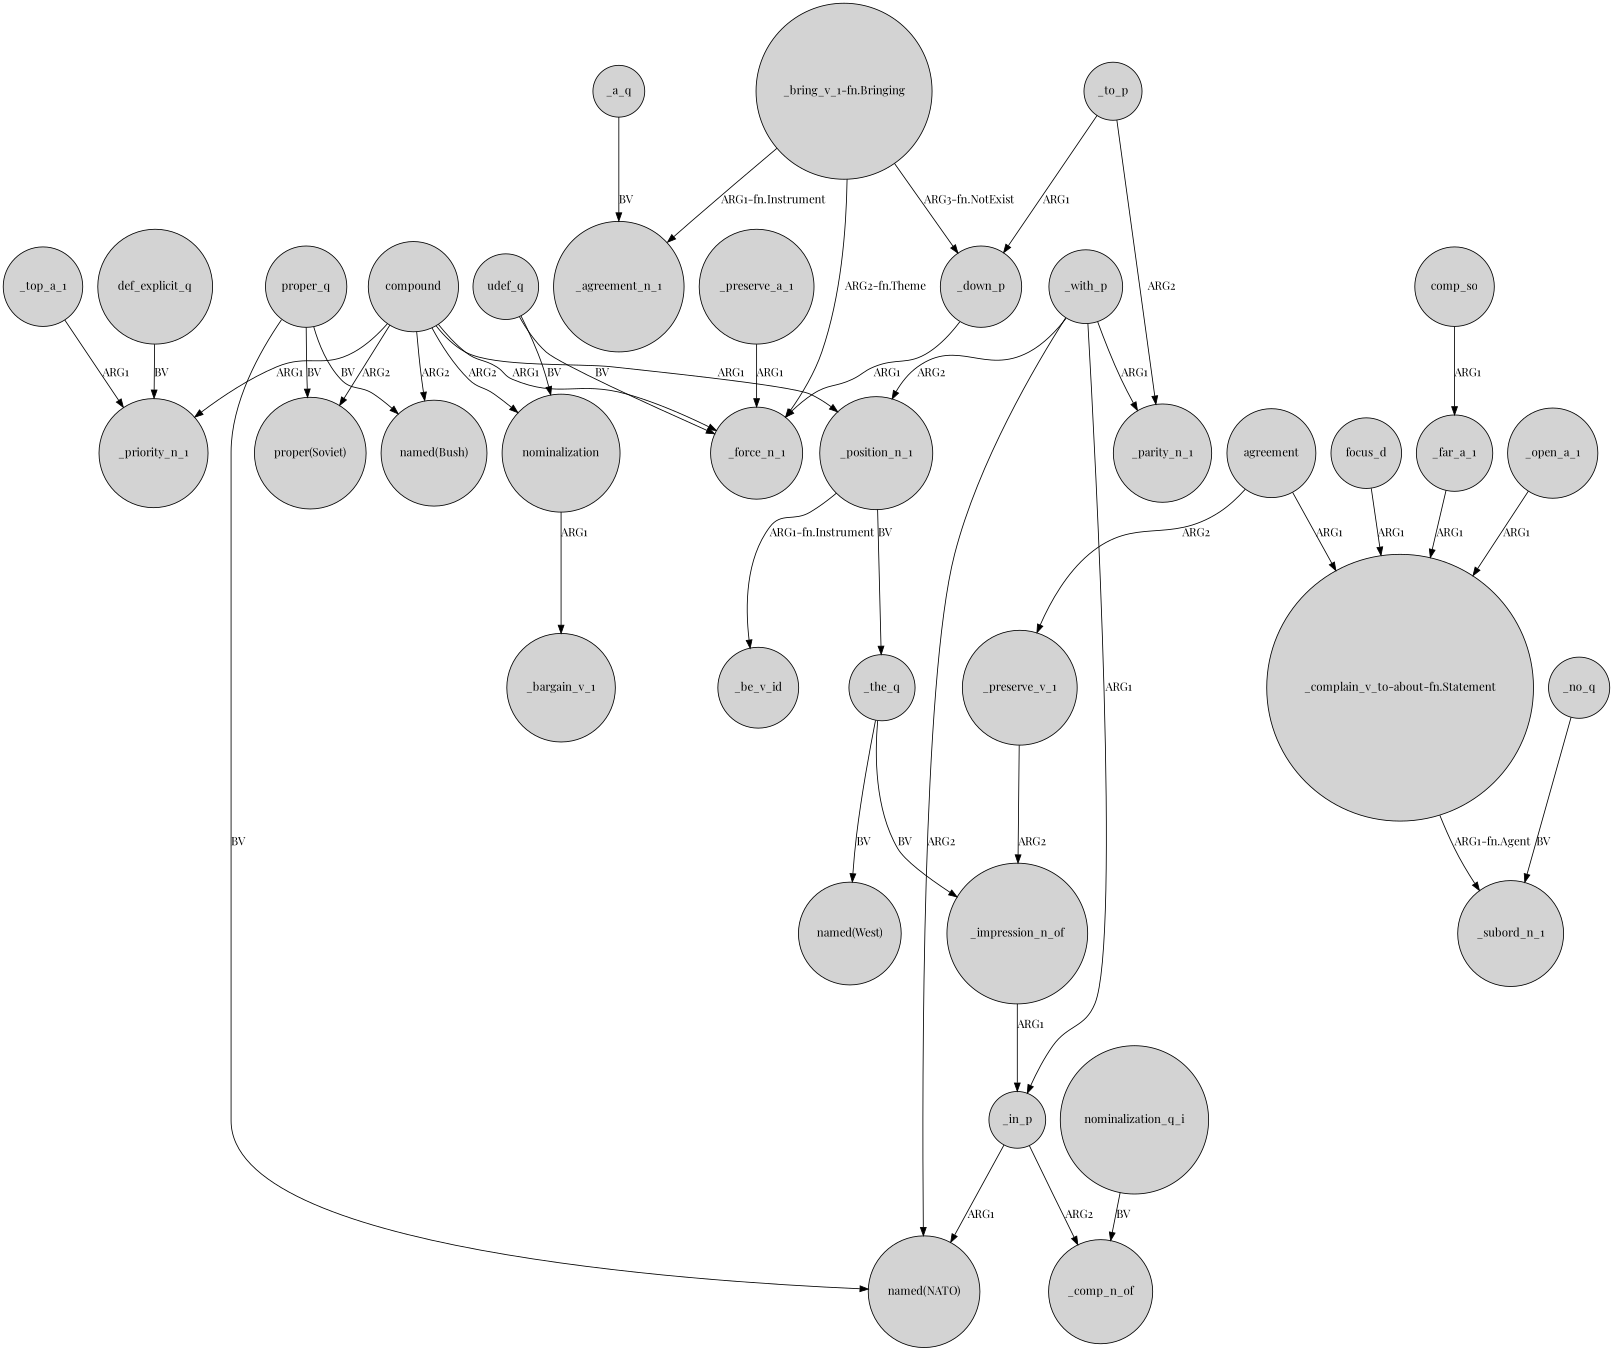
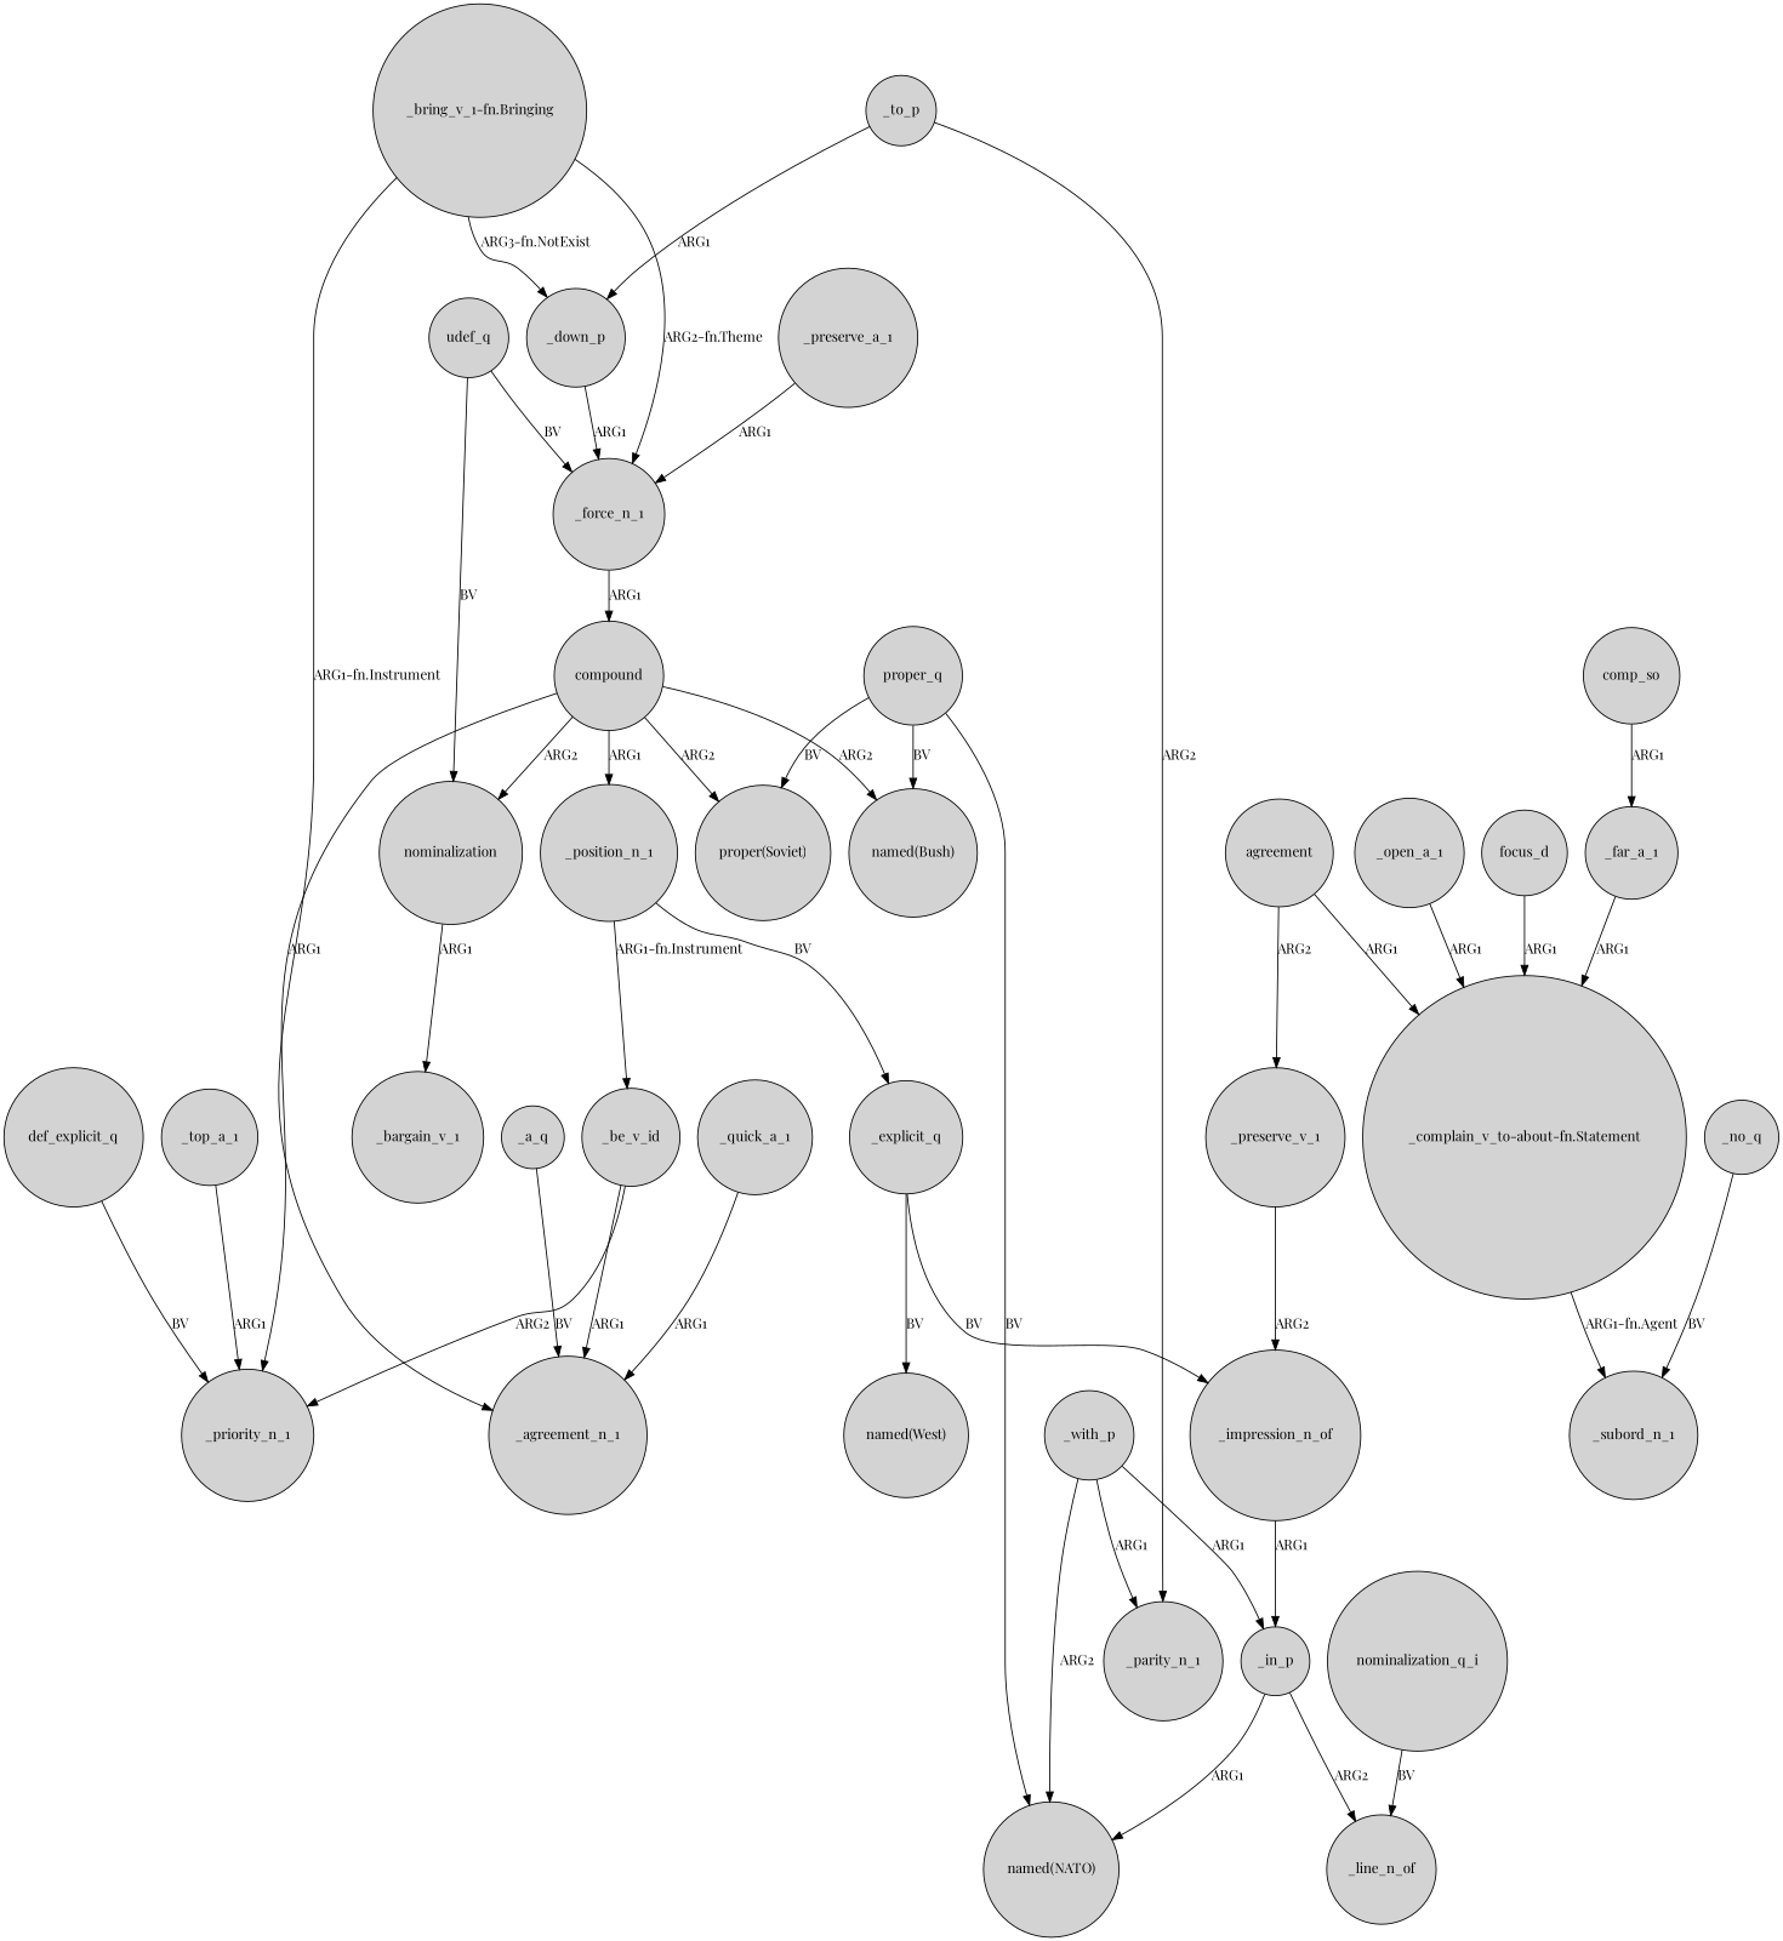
  digraph {
    fontname="Playfair Display"
    node [fontname="Playfair Display" shape=circle style=filled]
    edge [fontname="Playfair Display"]
    compound
    _priority_n_1
    _force_n_1
    "named(Bush)"
    nominalization
    _position_n_1
    n7 [label="proper(Soviet)"]
    _bargain_v_1
-   _the_q
+   _the_q [label=_explicit_q]
    _be_v_id
    _with_p
    _parity_n_1
    "named(NATO)"
    _in_p
-   _line_n_of [label=_comp_n_of]
+   _line_n_of
    proper_q
    _down_p
    udef_q
    _impression_n_of
    "named(West)"
    "_bring_v_1-fn.Bringing"
    _agreement_n_1
    def_explicit_q
    n24 [label=agreement]
    "_complain_v_to-about-fn.Statement"
    _preserve_v_1
    n27 [label=_subord_n_1]
    n28 [label=_preserve_a_1]
    _top_a_1
+   _quick_a_1
    comp_so
    _far_a_1
    _a_q
    _open_a_1
    focus_d
    _to_p
    n37 [label=nominalization_q_i]
    _no_q
    compound -> _priority_n_1 [label=ARG1]
-   compound -> _force_n_1 [label=ARG1]
+   _force_n_1 -> compound [label=ARG1]
    compound -> "named(Bush)" [label=ARG2]
    compound -> nominalization [label=ARG2]
    compound -> _position_n_1 [label=ARG1]
    compound -> n7 [label=ARG2]
    nominalization -> _bargain_v_1 [label=ARG1]
    _position_n_1 -> _the_q [label=BV]
    _position_n_1 -> _be_v_id [label="ARG1-fn.Instrument"]
    _the_q -> _impression_n_of [label=BV]
    _the_q -> "named(West)" [label=BV]
-   _with_p -> _position_n_1 [label=ARG2]
+   _be_v_id -> _priority_n_1 [label=ARG2]
+   _be_v_id -> _agreement_n_1 [label=ARG1]
    _with_p -> _parity_n_1 [label=ARG1]
    _with_p -> "named(NATO)" [label=ARG2]
    _with_p -> _in_p [label=ARG1]
    _in_p -> "named(NATO)" [label=ARG1]
    _in_p -> _line_n_of [label=ARG2]
    proper_q -> "named(Bush)" [label=BV]
    proper_q -> n7 [label=BV]
    proper_q -> "named(NATO)" [label=BV]
    _down_p -> _force_n_1 [label=ARG1]
    udef_q -> _force_n_1 [label=BV]
    udef_q -> nominalization [label=BV]
    _impression_n_of -> _in_p [label=ARG1]
    "_bring_v_1-fn.Bringing" -> _force_n_1 [label="ARG2-fn.Theme"]
    "_bring_v_1-fn.Bringing" -> _down_p [label="ARG3-fn.NotExist"]
    "_bring_v_1-fn.Bringing" -> _agreement_n_1 [label="ARG1-fn.Instrument"]
    def_explicit_q -> _priority_n_1 [label=BV]
    n24 -> "_complain_v_to-about-fn.Statement" [label=ARG1]
    n24 -> _preserve_v_1 [label=ARG2]
    "_complain_v_to-about-fn.Statement" -> n27 [label="ARG1-fn.Agent"]
    _preserve_v_1 -> _impression_n_of [label=ARG2]
    n28 -> _force_n_1 [label=ARG1]
    _top_a_1 -> _priority_n_1 [label=ARG1]
+   _quick_a_1 -> _agreement_n_1 [label=ARG1]
    comp_so -> _far_a_1 [label=ARG1]
    _far_a_1 -> "_complain_v_to-about-fn.Statement" [label=ARG1]
    _a_q -> _agreement_n_1 [label=BV]
    _open_a_1 -> "_complain_v_to-about-fn.Statement" [label=ARG1]
    focus_d -> "_complain_v_to-about-fn.Statement" [label=ARG1]
    _to_p -> _parity_n_1 [label=ARG2]
    _to_p -> _down_p [label=ARG1]
    n37 -> _line_n_of [label=BV]
    _no_q -> n27 [label=BV]
  }
